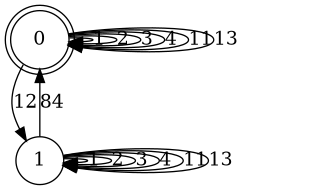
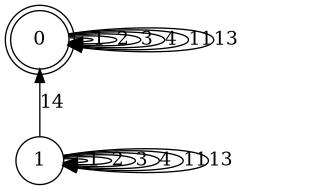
  digraph {
    0 [shape=doublecircle]
    1 [shape=circle]
    0 -> 0 [label=1]
    0 -> 0 [label=2]
    0 -> 0 [label=3]
    0 -> 0 [label=4]
    0 -> 0 [label=11]
    0 -> 0 [label=13]
-   0 -> 1 [label=12]
-   1 -> 0 [label=84]
+   1 -> 0 [label=14]
    1 -> 1 [label=1]
    1 -> 1 [label=2]
    1 -> 1 [label=3]
    1 -> 1 [label=4]
    1 -> 1 [label=11]
    1 -> 1 [label=13]
  }
